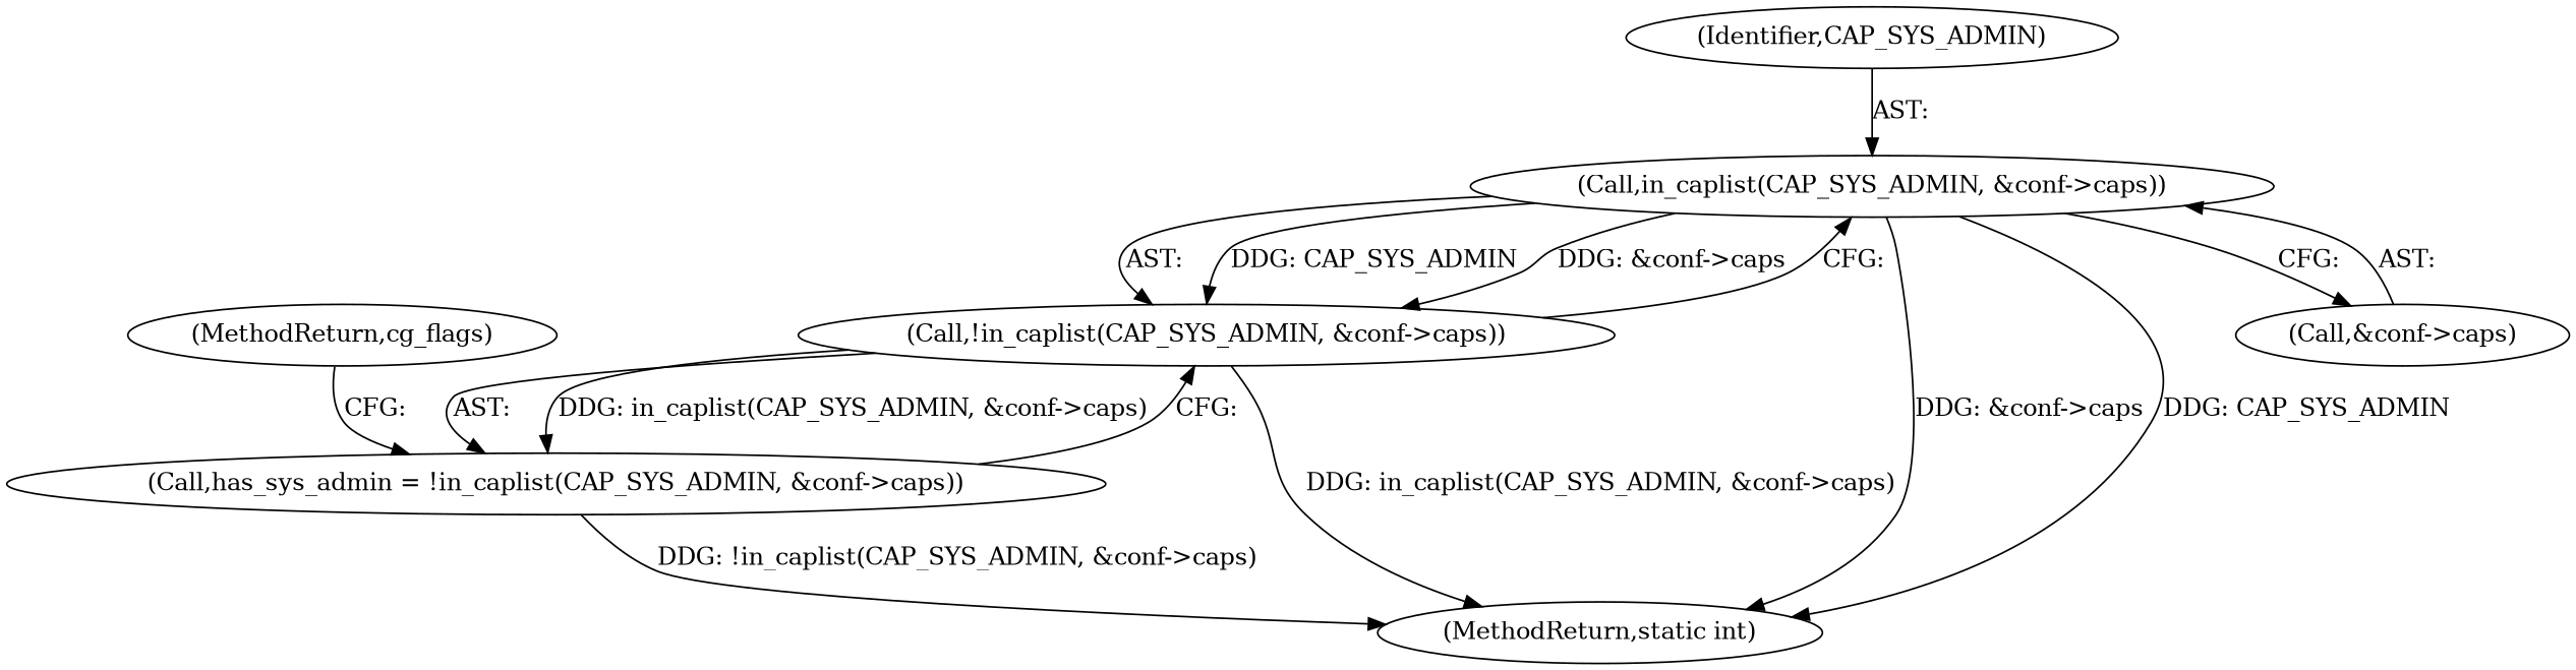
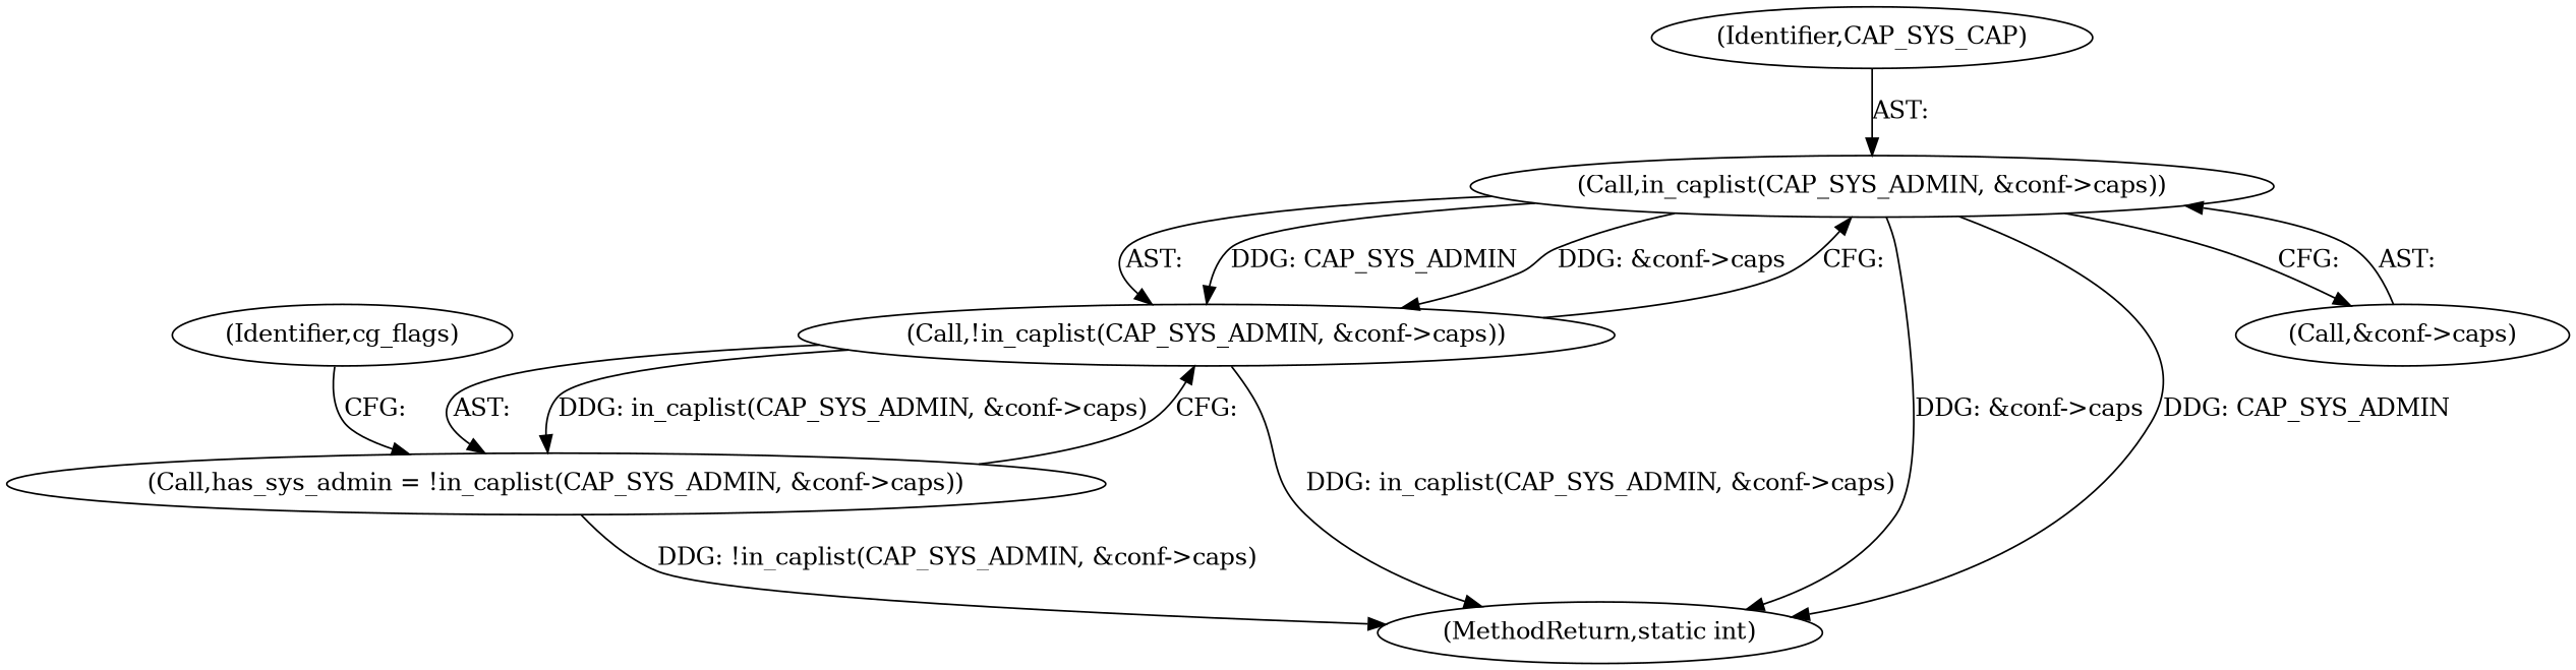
  digraph {
    n1 [label="(Call,in_caplist(CAP_SYS_ADMIN, &conf->caps))"]
    n2 [label="(Call,!in_caplist(CAP_SYS_ADMIN, &conf->caps))"]
    n3 [label="(MethodReturn,static int)"]
    n4 [label="(Call,&conf->caps)"]
    n5 [label="(Call,has_sys_admin = !in_caplist(CAP_SYS_ADMIN, &conf->caps))"]
-   n6 [label="(Identifier,CAP_SYS_ADMIN)"]
-   n7 [label="(MethodReturn,cg_flags)"]
+   n6 [label="(Identifier,CAP_SYS_CAP)"]
+   n7 [label="(Identifier,cg_flags)"]
    n1 -> n2 [label="AST: "]
    n1 -> n2 [label="DDG: CAP_SYS_ADMIN"]
    n1 -> n2 [label="DDG: &conf->caps"]
    n1 -> n3 [label="DDG: &conf->caps"]
    n1 -> n3 [label="DDG: CAP_SYS_ADMIN"]
    n1 -> n4 [label="CFG: "]
    n2 -> n1 [label="CFG: "]
    n2 -> n3 [label="DDG: in_caplist(CAP_SYS_ADMIN, &conf->caps)"]
    n2 -> n5 [label="AST: "]
    n2 -> n5 [label="DDG: in_caplist(CAP_SYS_ADMIN, &conf->caps)"]
    n4 -> n1 [label="AST: "]
    n5 -> n2 [label="CFG: "]
    n5 -> n3 [label="DDG: !in_caplist(CAP_SYS_ADMIN, &conf->caps)"]
    n6 -> n1 [label="AST: "]
    n7 -> n5 [label="CFG: "]
  }
